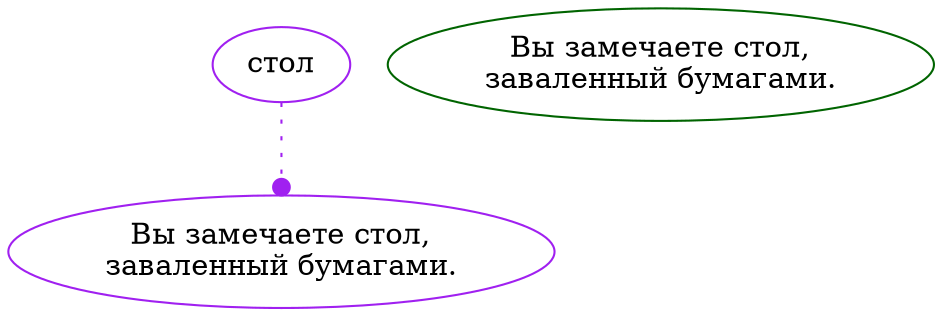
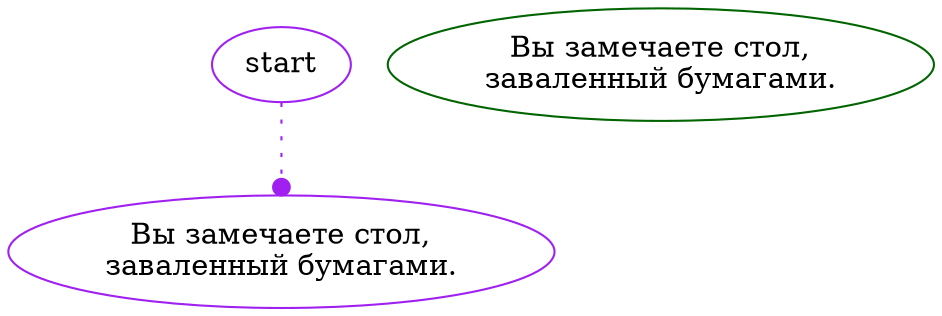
  digraph {
    node [color=purple fillcolor="#FFFFFF" style=filled]
-   start [label="стол"]
+   start
    n2 [label="Вы замечаете стол,\nзаваленный бумагами."]
    n3 [color=darkgreen label="Вы замечаете стол,\nзаваленный бумагами."]
    start -> n2 [color=purple style=dotted arrowhead=dot]
  }
